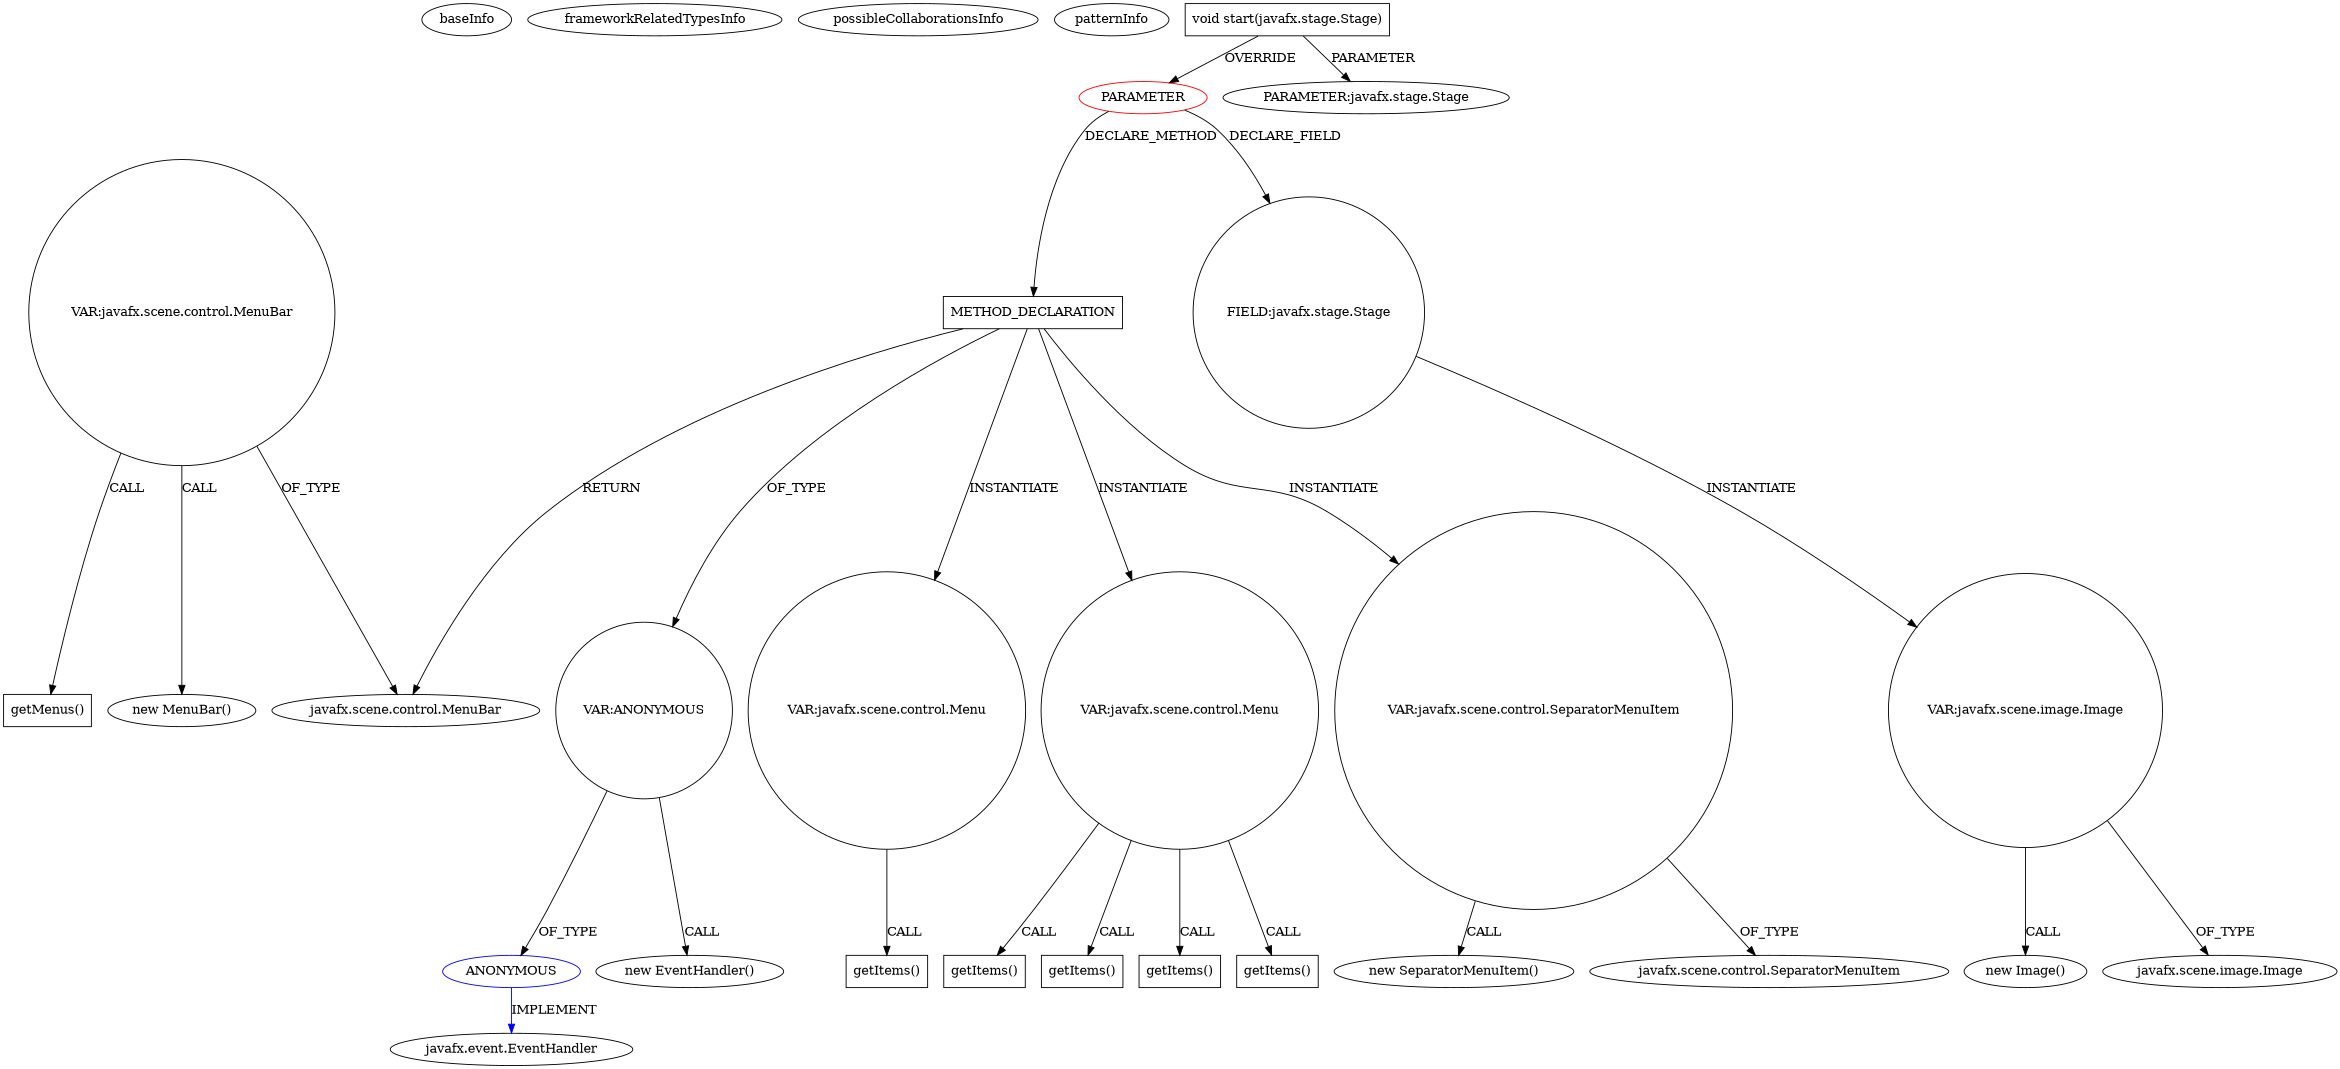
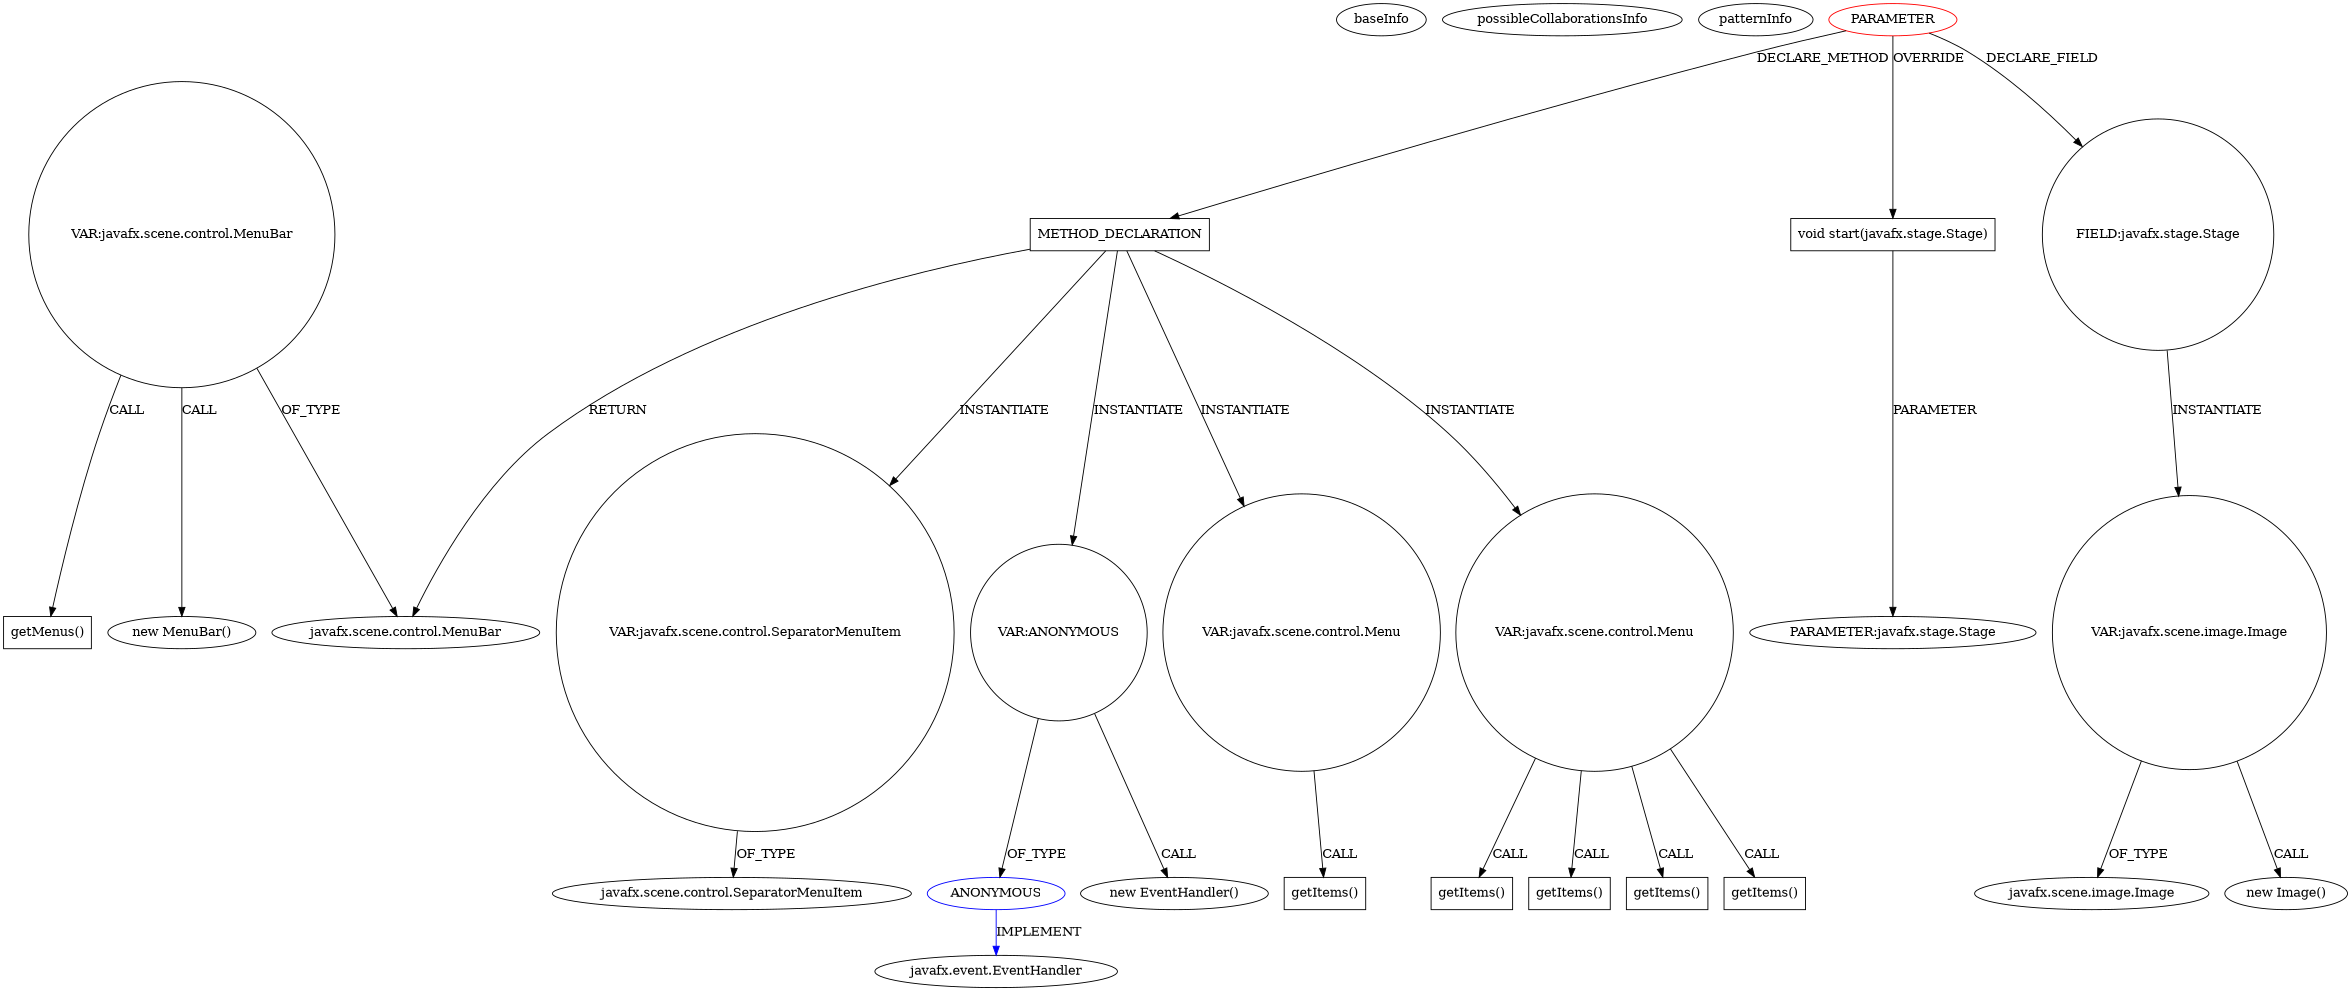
  digraph {
    node [isFrameworkType=false vertexType=VARIABLE_EXPRESION]
    baseInfo [category=pattern graphId=4177 isAnonymous=false possibleRelation=false isFrameworkType="" vertexType=""]
-   frameworkRelatedTypesInfo [isFrameworkType="" vertexType=""]
    possibleCollaborationsInfo [isFrameworkType="" vertexType=""]
    patternInfo [frequency=2.0 patternRootClient=0 isFrameworkType="" vertexType=""]
    n5 [label="javafx.scene.control.SeparatorMenuItem" vertexType=FRAMEWORK_CLASS_TYPE]
    n6 [label="VAR:javafx.scene.control.SeparatorMenuItem" shape=circle]
-   n7 [label="new SeparatorMenuItem()" vertexType=CONSTRUCTOR_CALL]
    n8 [label=METHOD_DECLARATION shape=box vertexType=CLIENT_METHOD_DECLARATION]
    n9 [label="javafx.scene.control.MenuBar" vertexType=FRAMEWORK_CLASS_TYPE]
    n10 [label="VAR:ANONYMOUS" shape=circle]
    n11 [label="VAR:javafx.scene.control.Menu" shape=circle]
    n12 [label="VAR:javafx.scene.control.Menu" shape=circle]
    n13 [label="VAR:javafx.scene.control.MenuBar" shape=circle]
    n14 [label="getMenus()" shape=box vertexType=INSIDE_CALL]
    n15 [label="new MenuBar()" vertexType=CONSTRUCTOR_CALL]
    n16 [color=blue label=ANONYMOUS vertexType=REFERENCE_ANONYMOUS_DECLARATION]
    n17 [label="new EventHandler()" vertexType=CONSTRUCTOR_CALL]
    n18 [label="getItems()" shape=box vertexType=INSIDE_CALL]
    n19 [label="getItems()" shape=box vertexType=INSIDE_CALL]
    n20 [label="getItems()" shape=box vertexType=INSIDE_CALL]
    n21 [label="getItems()" shape=box vertexType=INSIDE_CALL]
    n22 [label="getItems()" shape=box vertexType=INSIDE_CALL]
    n23 [color=red label=PARAMETER vertexType=ROOT_CLIENT_CLASS_DECLARATION]
    n24 [label="void start(javafx.stage.Stage)" shape=box vertexType=OVERRIDING_METHOD_DECLARATION]
    n25 [label="FIELD:javafx.stage.Stage" shape=circle vertexType=FIELD_DECLARATION]
    n26 [label="PARAMETER:javafx.stage.Stage" vertexType=PARAMETER_DECLARATION]
    n27 [label="VAR:javafx.scene.image.Image" shape=circle]
    n28 [label="javafx.scene.image.Image" vertexType=FRAMEWORK_CLASS_TYPE]
    n29 [label="new Image()" vertexType=CONSTRUCTOR_CALL]
    n30 [label="javafx.event.EventHandler" vertexType=FRAMEWORK_INTERFACE_TYPE]
    n6 -> n5 [label=OF_TYPE]
-   n6 -> n7 [label=CALL]
    n8 -> n6 [label=INSTANTIATE]
    n8 -> n9 [label=RETURN]
-   n8 -> n10 [label=OF_TYPE]
+   n8 -> n10 [label=INSTANTIATE]
    n8 -> n11 [label=INSTANTIATE]
    n8 -> n12 [label=INSTANTIATE]
    n10 -> n16 [label=OF_TYPE]
    n10 -> n17 [label=CALL]
    n11 -> n18 [label=CALL]
    n12 -> n19 [label=CALL]
    n12 -> n20 [label=CALL]
    n12 -> n21 [label=CALL]
    n12 -> n22 [label=CALL]
    n13 -> n9 [label=OF_TYPE]
    n13 -> n14 [label=CALL]
    n13 -> n15 [label=CALL]
    n16 -> n30 [color=blue label=IMPLEMENT]
    n23 -> n8 [label=DECLARE_METHOD]
-   n24 -> n23 [label=OVERRIDE]
+   n23 -> n24 [label=OVERRIDE]
    n23 -> n25 [label=DECLARE_FIELD]
    n24 -> n26 [label=PARAMETER]
    n25 -> n27 [label=INSTANTIATE]
    n27 -> n28 [label=OF_TYPE]
    n27 -> n29 [label=CALL]
  }
